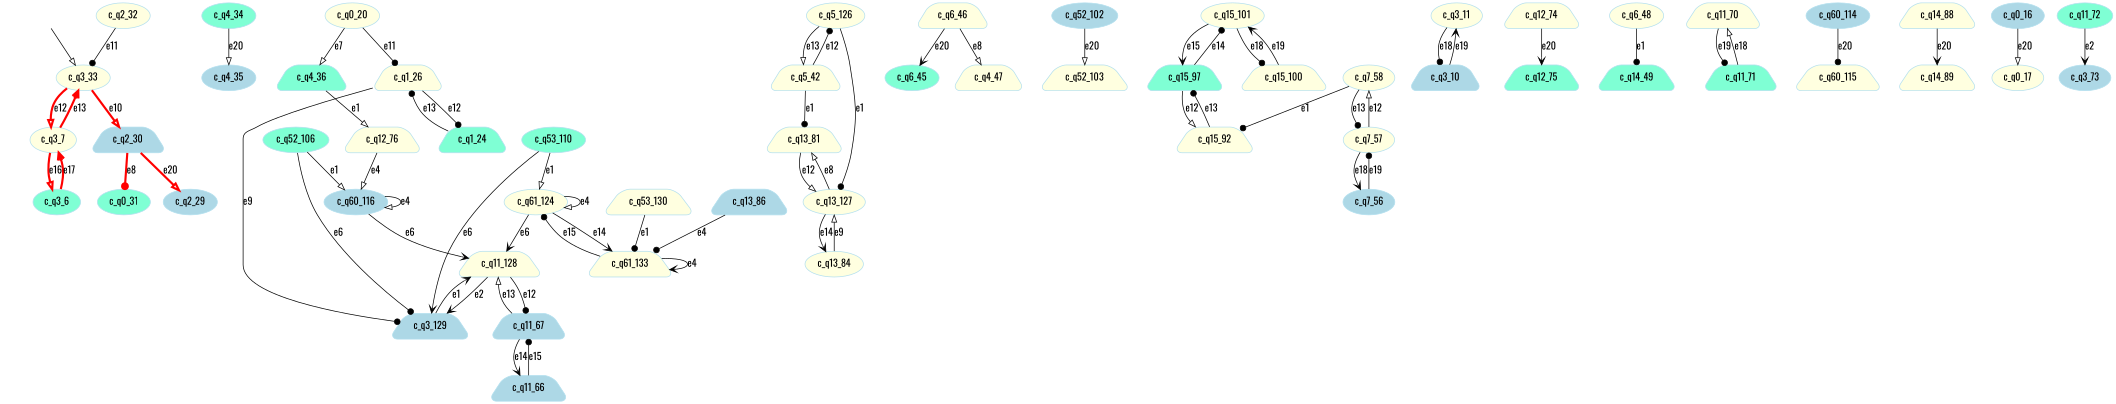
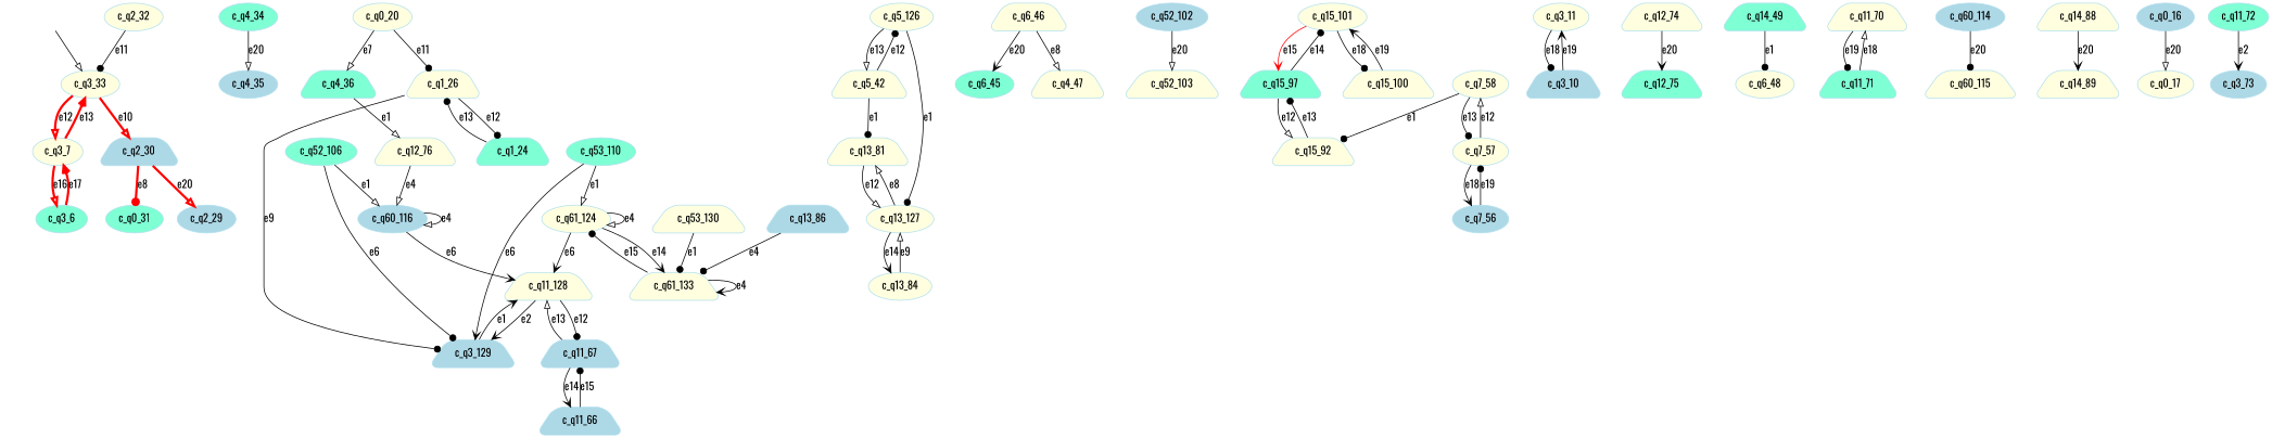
  digraph {
    fontname=Oswald
    rankdir=TB
    node [fontname=Oswald style="rounded, filled,filled" color=lightblue2 fillcolor=lightyellow shape=ellipse]
    edge [arrowhead=dot fontname=Oswald]
    start_c_q3_33 [style=invisible color="" fillcolor="" shape=""]
    n2 [label=c_q3_33]
    n3 [label=c_q3_7]
    n4 [fillcolor=lightblue label=c_q2_30 shape=trapezium]
    n5 [fillcolor=lightblue label=c_q4_35]
    n6 [label=c_q11_128 shape=trapezium]
    n7 [fillcolor=lightblue label=c_q11_67 shape=trapezium]
    n8 [fillcolor=lightblue label=c_q3_129 shape=trapezium]
    n9 [fillcolor=lightblue label=c_q11_66 shape=trapezium]
    n10 [label=c_q5_126]
    n11 [label=c_q5_42 shape=trapezium]
    n12 [label=c_q13_127]
    n13 [label=c_q13_81 shape=trapezium]
    n14 [label=c_q13_84]
    n15 [fillcolor=aquamarine label=c_q6_45]
    n16 [fillcolor=lightblue label=c_q52_102]
    n17 [label=c_q52_103 shape=trapezium]
    n18 [label=c_q61_133 shape=trapezium]
    n19 [label=c_q61_124]
    n20 [label=c_q15_101]
    n21 [fillcolor=aquamarine label=c_q15_97 shape=trapezium]
    n22 [label=c_q15_100 shape=trapezium]
    n23 [label=c_q15_92 shape=trapezium]
    n24 [label=c_q3_11]
    n25 [fillcolor=lightblue label=c_q3_10 shape=trapezium]
    n26 [label=c_q12_74 shape=trapezium]
    n27 [fillcolor=aquamarine label=c_q12_75 shape=trapezium]
    n28 [fillcolor=aquamarine label=c_q3_6]
    n29 [fillcolor=aquamarine label=c_q0_31]
    n30 [fillcolor=lightblue label=c_q2_29]
    n31 [label=c_q6_48]
    n32 [fillcolor=aquamarine label=c_q14_49 shape=trapezium]
    n33 [label=c_q2_32]
    n34 [label=c_q7_57]
    n35 [label=c_q7_58]
    n36 [fillcolor=lightblue label=c_q7_56]
    n37 [label=c_q12_76 shape=trapezium]
    n38 [fillcolor=lightblue label=c_q60_116]
    n39 [label=c_q11_70 shape=trapezium]
    n40 [fillcolor=aquamarine label=c_q11_71 shape=trapezium]
    n41 [label=c_q60_115 shape=trapezium]
    n42 [fillcolor=aquamarine label=c_q4_36 shape=trapezium]
    n43 [label=c_q4_47 shape=trapezium]
    n44 [label=c_q53_130 shape=trapezium]
    n45 [label=c_q14_89 shape=trapezium]
    n46 [label=c_q0_17]
    n47 [fillcolor=aquamarine label=c_q1_24 shape=trapezium]
    n48 [label=c_q1_26 shape=trapezium]
    n49 [fillcolor=lightblue label=c_q0_16]
    n50 [label=c_q6_46 shape=trapezium]
    n51 [fillcolor=lightblue label=c_q13_86 shape=trapezium]
    n52 [fillcolor=aquamarine label=c_q11_72]
    n53 [fillcolor=lightblue label=c_q3_73]
    n54 [label=c_q0_20]
    n55 [fillcolor=aquamarine label=c_q4_34]
    n56 [fillcolor=aquamarine label=c_q52_106]
    n57 [fillcolor=aquamarine label=c_q53_110]
    n58 [fillcolor=lightblue label=c_q60_114]
    n59 [label=c_q14_88 shape=trapezium]
    start_c_q3_33 -> n2 [arrowhead=onormal]
    n2 -> n3 [arrowhead=onormal color=red label=e12 penwidth=3]
    n2 -> n4 [arrowhead=onormal color=red label=e10 penwidth=3]
    n3 -> n2 [arrowhead=vee color=red label=e13 penwidth=3]
    n3 -> n28 [arrowhead=onormal color=red label=e16 penwidth=3]
    n4 -> n29 [color=red label=e8 penwidth=3]
    n4 -> n30 [arrowhead=onormal color=red label=e20 penwidth=3]
    n6 -> n7 [label=e12]
    n6 -> n8 [arrowhead=vee label=e2]
    n7 -> n6 [arrowhead=onormal label=e13]
    n7 -> n9 [arrowhead=vee label=e14]
    n8 -> n6 [arrowhead=vee label=e1]
    n9 -> n7 [label=e15]
    n10 -> n11 [arrowhead=onormal label=e13]
    n10 -> n12 [label=e1]
    n11 -> n10 [label=e12]
    n11 -> n13 [label=e1]
    n12 -> n13 [arrowhead=onormal label=e8]
    n12 -> n14 [arrowhead=vee label=e14]
    n13 -> n12 [arrowhead=onormal label=e12]
    n14 -> n12 [arrowhead=onormal label=e9]
    n16 -> n17 [arrowhead=onormal label=e20]
    n18 -> n18 [arrowhead=vee label=e4]
    n18 -> n19 [label=e15]
    n19 -> n6 [arrowhead=vee label=e6]
    n19 -> n18 [arrowhead=vee label=e14]
    n19 -> n19 [arrowhead=onormal label=e4]
-   n20 -> n21 [arrowhead=vee label=e15]
+   n20 -> n21 [arrowhead=vee label=e15 color=red]
    n20 -> n22 [label=e18]
    n21 -> n20 [label=e14]
    n21 -> n23 [arrowhead=onormal label=e12]
    n22 -> n20 [arrowhead=vee label=e19]
    n23 -> n21 [label=e13]
    n24 -> n25 [label=e18]
    n25 -> n24 [arrowhead=vee label=e19]
    n26 -> n27 [arrowhead=vee label=e20]
    n28 -> n3 [arrowhead=vee color=red label=e17 penwidth=3]
-   n31 -> n32 [label=e1]
+   n32 -> n31 [label=e1]
    n33 -> n2 [label=e11]
    n34 -> n35 [arrowhead=onormal label=e12]
    n34 -> n36 [arrowhead=vee label=e18]
    n35 -> n23 [label=e1]
    n35 -> n34 [label=e13]
    n36 -> n34 [label=e19]
    n37 -> n38 [arrowhead=onormal label=e4]
    n38 -> n6 [arrowhead=vee label=e6]
    n38 -> n38 [arrowhead=onormal label=e4]
    n39 -> n40 [label=e19]
    n40 -> n39 [arrowhead=onormal label=e18]
    n42 -> n37 [arrowhead=onormal label=e1]
    n44 -> n18 [label=e1]
    n47 -> n48 [label=e13]
    n48 -> n8 [label=e9]
    n48 -> n47 [label=e12]
    n49 -> n46 [arrowhead=onormal label=e20]
    n50 -> n15 [arrowhead=vee label=e20]
    n50 -> n43 [arrowhead=onormal label=e8]
    n51 -> n18 [label=e4]
    n52 -> n53 [arrowhead=vee label=e2]
    n54 -> n42 [arrowhead=onormal label=e7]
    n54 -> n48 [label=e11]
    n55 -> n5 [arrowhead=onormal label=e20]
    n56 -> n8 [label=e6]
    n56 -> n38 [arrowhead=onormal label=e1]
    n57 -> n8 [arrowhead=vee label=e6]
    n57 -> n19 [arrowhead=onormal label=e1]
    n58 -> n41 [label=e20]
    n59 -> n45 [arrowhead=vee label=e20]
  }
